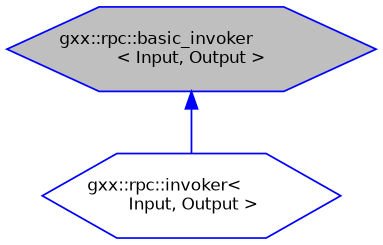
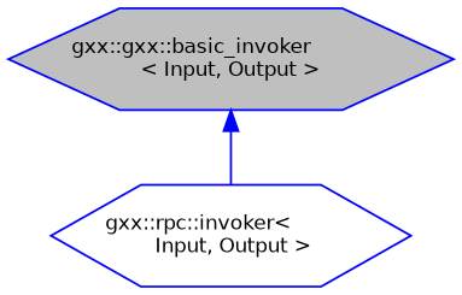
  digraph {
    node [color=blue fontname=Helvetica fontsize=10 shape=hexagon style=filled]
-   n1 [fillcolor=grey75 fontcolor=black height=0.2 label="gxx::rpc::basic_invoker\l\< Input, Output \>" width=0.4]
+   n1 [fillcolor=grey75 fontcolor=black height=0.2 label="gxx::gxx::basic_invoker\l\< Input, Output \>" width=0.4]
    n2 [fillcolor=white height=0.2 label="gxx::rpc::invoker\<\l Input, Output \>" width=0.4]
    n1 -> n2 [color=blue dir=back fontname=Helvetica fontsize=10 labelfontname=Helvetica labelfontsize=10 style=solid]
  }
